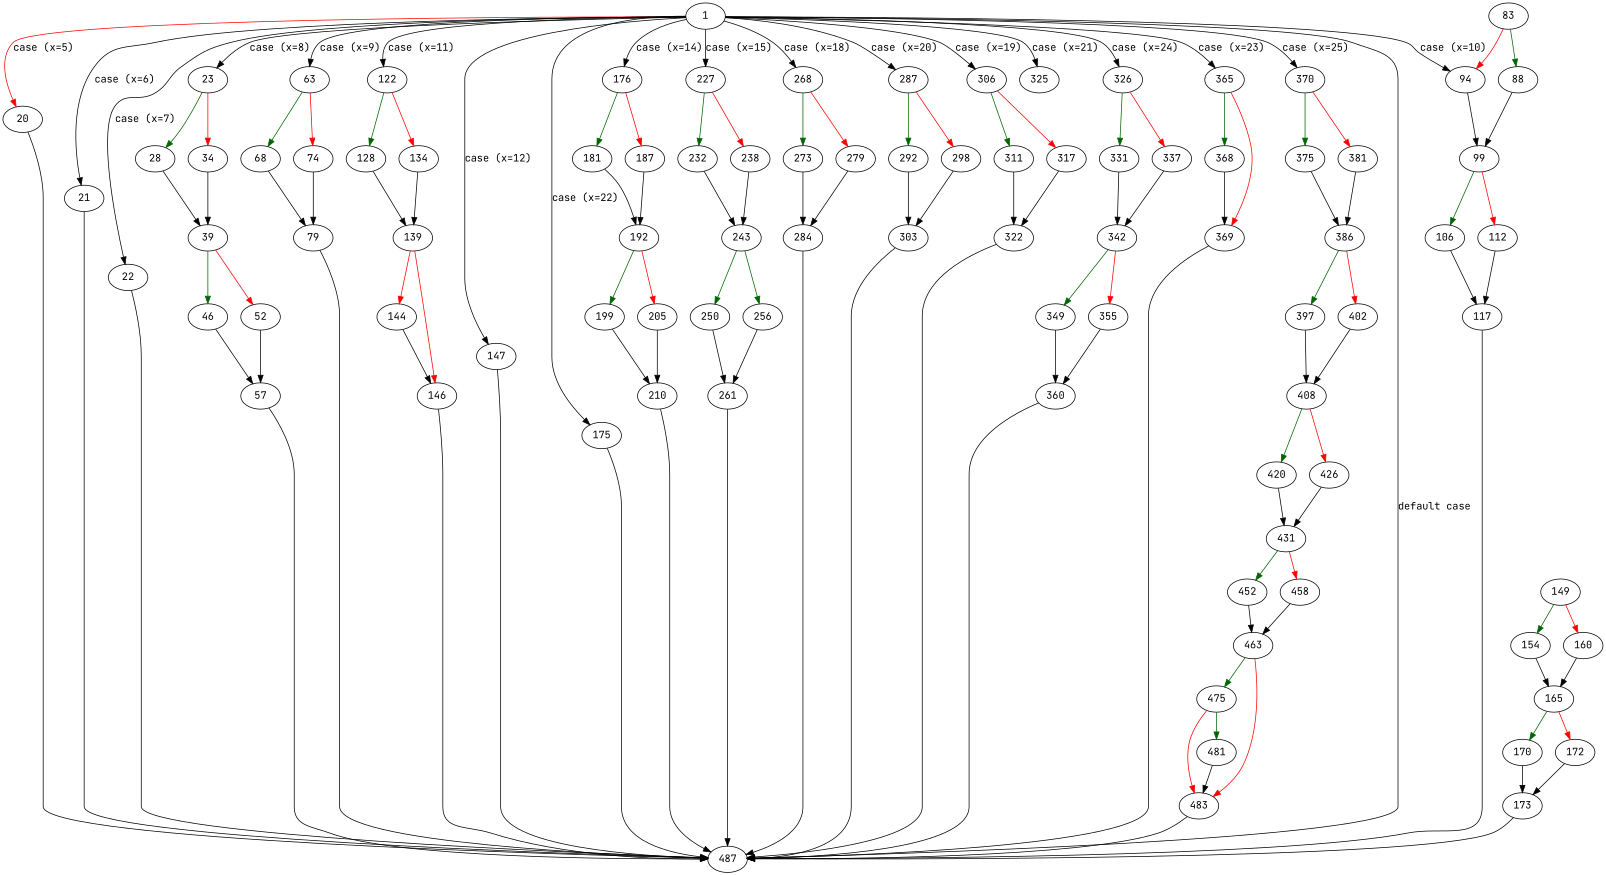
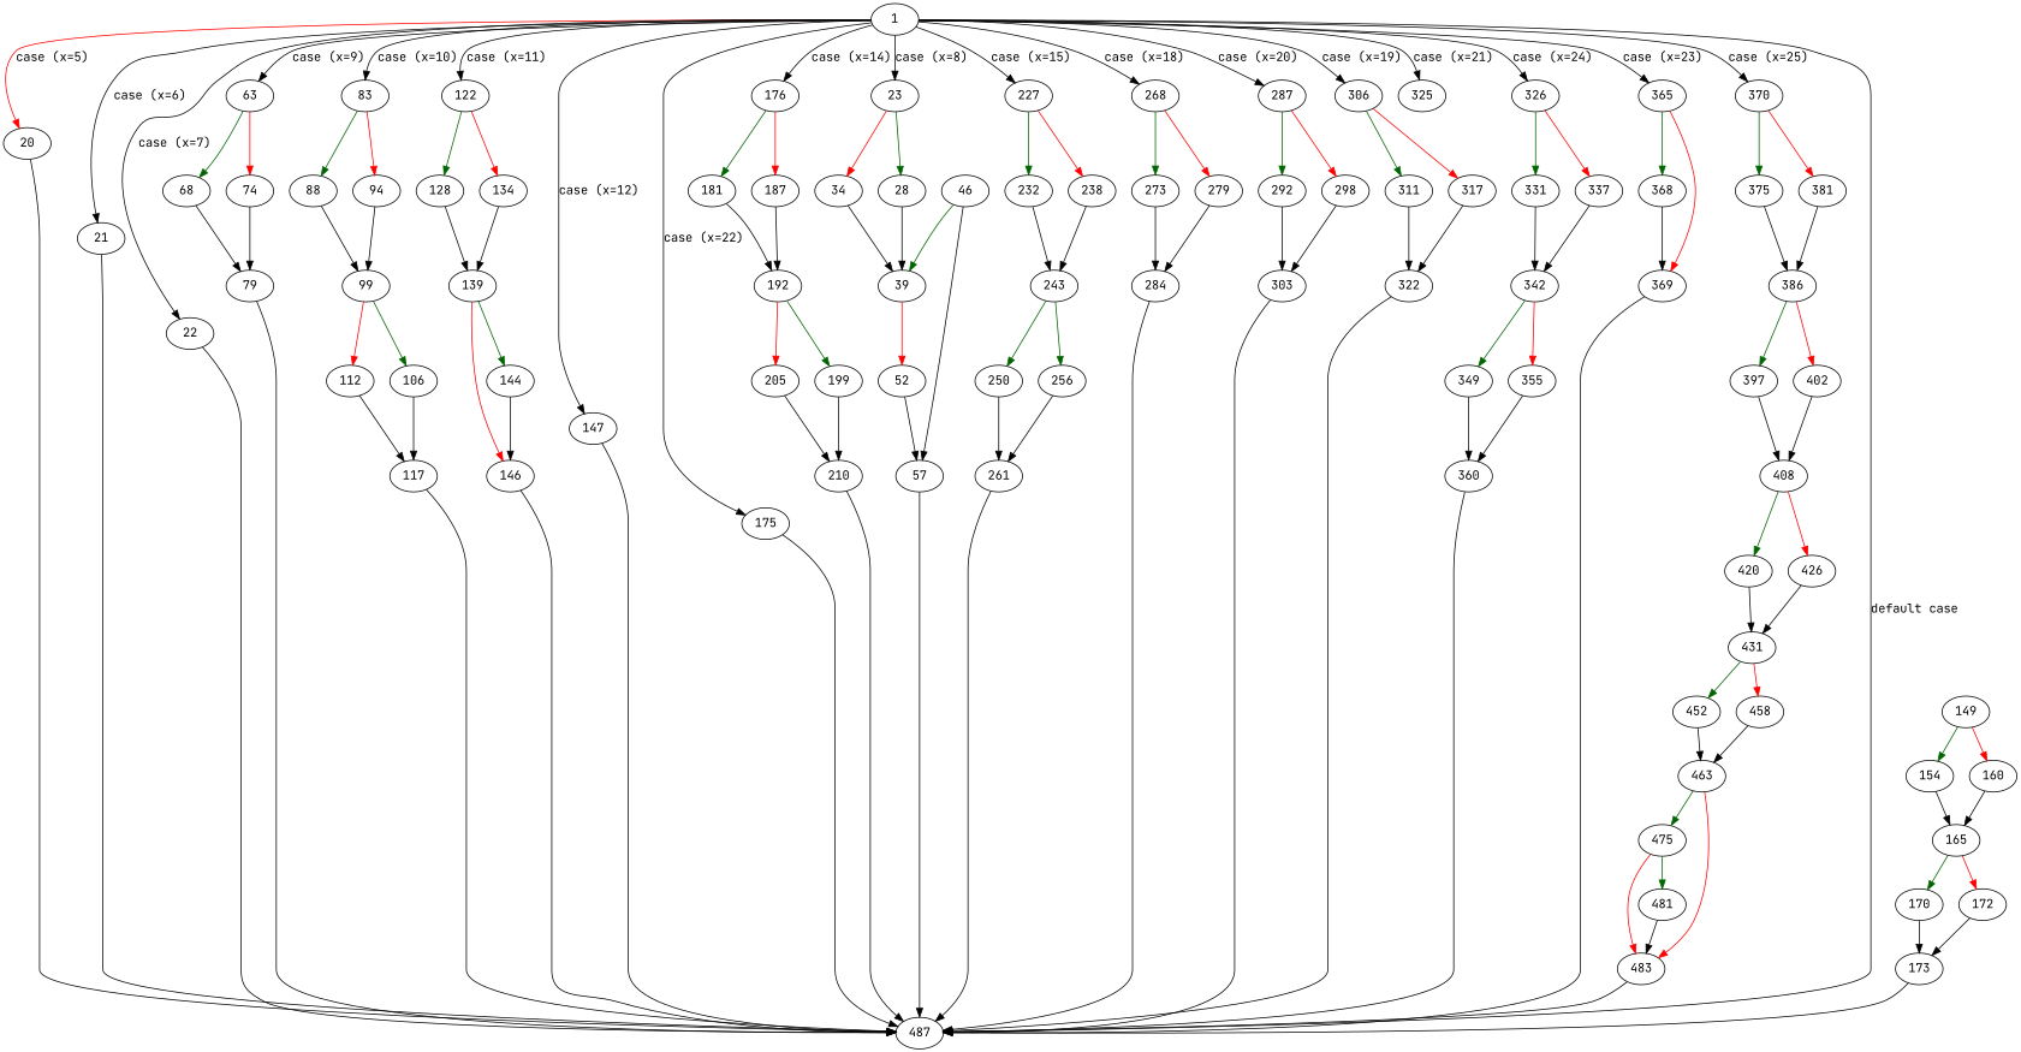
  strict digraph {
    fontname="JetBrains Mono"
    node [fontname="JetBrains Mono"]
    edge [fontname="JetBrains Mono"]
    1 [entry=true]
    20
    21
    22
    23
    63
    83
    122
    147
    175
    176
    227
    268
    287
    306
    325
    326
    365
    370
    487
    28
    34
    68
    74
    88
    94
    128
    134
    149
    154
    160
    181
    187
    232
    238
    273
    279
    292
    298
    311
    317
    331
    337
    368
    369
    375
    381
    39
    79
    99
    139
    165
    192
    243
    284
    303
    322
    342
    386
    46
    52
    57
    106
    112
    117
    144
    146
    170
    172
    173
    199
    205
    210
    250
    256
    261
    349
    355
    360
    397
    n81 [label=402]
    408
    420
    426
    431
    452
    458
    463
    475
    483
    481
    1 -> 20 [color=red cond="case (x=5)" label="case (x=5)"]
    1 -> 21 [cond="case (x=6)" label="case (x=6)"]
    1 -> 22 [cond="case (x=7)" label="case (x=7)"]
    1 -> 23 [cond="case (x=8)" label="case (x=8)"]
    1 -> 63 [cond="case (x=9)" label="case (x=9)"]
-   1 -> 94 [cond="case (x=10)" label="case (x=10)"]
+   1 -> 83 [cond="case (x=10)" label="case (x=10)"]
    1 -> 122 [cond="case (x=11)" label="case (x=11)"]
    1 -> 147 [cond="case (x=12)" label="case (x=12)"]
    1 -> 175 [cond="case (x=22)" label="case (x=22)"]
    1 -> 176 [cond="case (x=14)" label="case (x=14)"]
    1 -> 227 [cond="case (x=15)" label="case (x=15)"]
    1 -> 268 [cond="case (x=18)" label="case (x=18)"]
    1 -> 287 [cond="case (x=20)" label="case (x=20)"]
    1 -> 306 [cond="case (x=19)" label="case (x=19)"]
    1 -> 325 [cond="case (x=21)" label="case (x=21)"]
    1 -> 326 [cond="case (x=24)" label="case (x=24)"]
    1 -> 365 [cond="case (x=23)" label="case (x=23)"]
    1 -> 370 [cond="case (x=25)" label="case (x=25)"]
    1 -> 487 [cond="default case" label="default case"]
    20 -> 487
    21 -> 487
    22 -> 487
    23 -> 28 [color=darkgreen cond=true]
    23 -> 34 [color=red cond=false]
    63 -> 68 [color=darkgreen cond=true]
    63 -> 74 [color=red cond=false]
    83 -> 88 [color=darkgreen cond=true]
    83 -> 94 [color=red cond=false]
    122 -> 128 [color=darkgreen cond=true]
    122 -> 134 [color=red cond=false]
    147 -> 487
    175 -> 487
    176 -> 181 [color=darkgreen cond=true]
    176 -> 187 [color=red cond=false]
    227 -> 232 [color=darkgreen cond=true]
    227 -> 238 [color=red cond=false]
    268 -> 273 [color=darkgreen cond=true]
    268 -> 279 [color=red cond=false]
    287 -> 292 [color=darkgreen cond=true]
    287 -> 298 [color=red cond=false]
    306 -> 311 [color=darkgreen cond=true]
    306 -> 317 [color=red cond=false]
    326 -> 331 [color=darkgreen cond=true]
    326 -> 337 [color=red cond=false]
    365 -> 368 [color=darkgreen cond=true]
    365 -> 369 [color=red cond=false]
    370 -> 375 [color=darkgreen cond=true]
    370 -> 381 [color=red cond=false]
    28 -> 39
    34 -> 39
    68 -> 79
    74 -> 79
    88 -> 99
    94 -> 99
    128 -> 139
    134 -> 139
    149 -> 154 [color=darkgreen cond=true]
    149 -> 160 [color=red cond=false]
    154 -> 165
    160 -> 165
    181 -> 192
    187 -> 192
    232 -> 243
    238 -> 243
    273 -> 284
    279 -> 284
    292 -> 303
    298 -> 303
    311 -> 322
    317 -> 322
    331 -> 342
    337 -> 342
    368 -> 369
    369 -> 487
    375 -> 386
    381 -> 386
-   39 -> 46 [color=darkgreen cond=true]
+   46 -> 39 [color=darkgreen cond=true]
    39 -> 52 [color=red cond=false]
    79 -> 487
    99 -> 106 [color=darkgreen cond=true]
    99 -> 112 [color=red cond=false]
-   139 -> 144 [color=red cond=true]
+   139 -> 144 [color=darkgreen cond=true]
    139 -> 146 [color=red cond=false]
    165 -> 170 [color=darkgreen cond=true]
    165 -> 172 [color=red cond=false]
    192 -> 199 [color=darkgreen cond=true]
    192 -> 205 [color=red cond=false]
    243 -> 250 [color=darkgreen cond=true]
    243 -> 256 [color=darkgreen cond=false]
    284 -> 487
    303 -> 487
    322 -> 487
    342 -> 349 [color=darkgreen cond=true]
    342 -> 355 [color=red cond=false]
    386 -> 397 [color=darkgreen cond=true]
    386 -> n81 [color=red cond=false]
    46 -> 57
    52 -> 57
    57 -> 487
    106 -> 117
    112 -> 117
    117 -> 487
    144 -> 146
    146 -> 487
    170 -> 173
    172 -> 173
    173 -> 487
    199 -> 210
    205 -> 210
    210 -> 487
    250 -> 261
    256 -> 261
    261 -> 487
    349 -> 360
    355 -> 360
    360 -> 487
    397 -> 408
    n81 -> 408
    408 -> 420 [color=darkgreen cond=true]
    408 -> 426 [color=red cond=false]
    420 -> 431
    426 -> 431
    431 -> 452 [color=darkgreen cond=true]
    431 -> 458 [color=red cond=false]
    452 -> 463
    458 -> 463
    463 -> 475 [color=darkgreen cond=true]
    463 -> 483 [color=red cond=false]
    475 -> 483 [color=red cond=false]
    475 -> 481 [color=darkgreen cond=true]
    483 -> 487
    481 -> 483
  }
